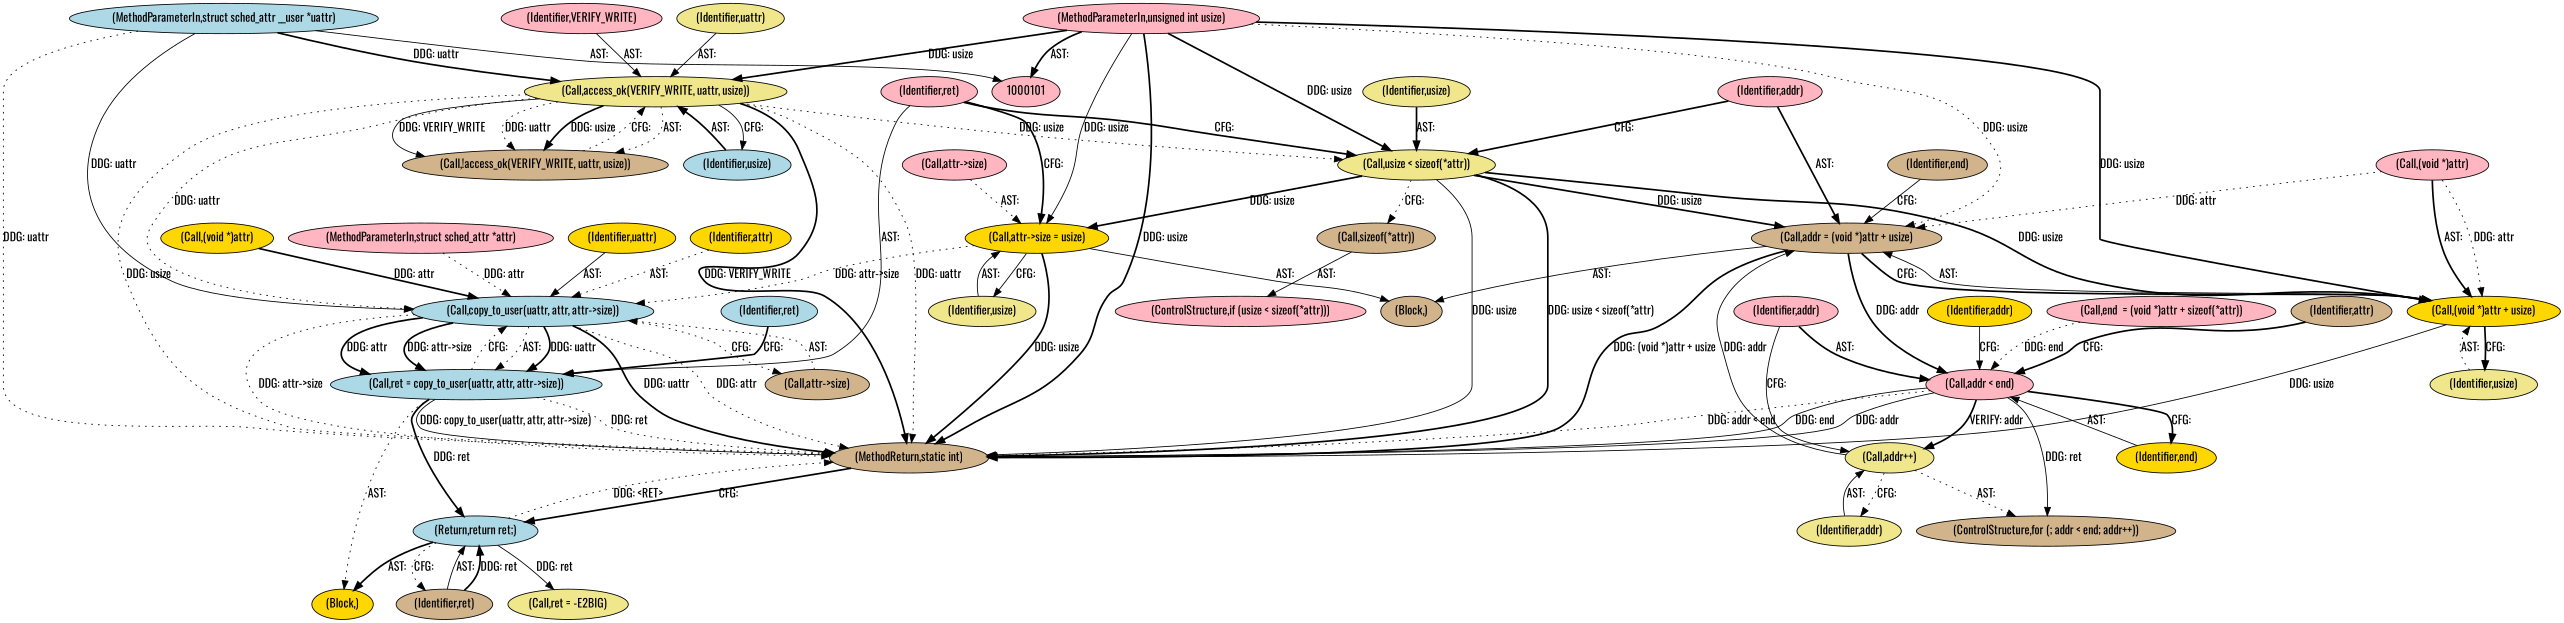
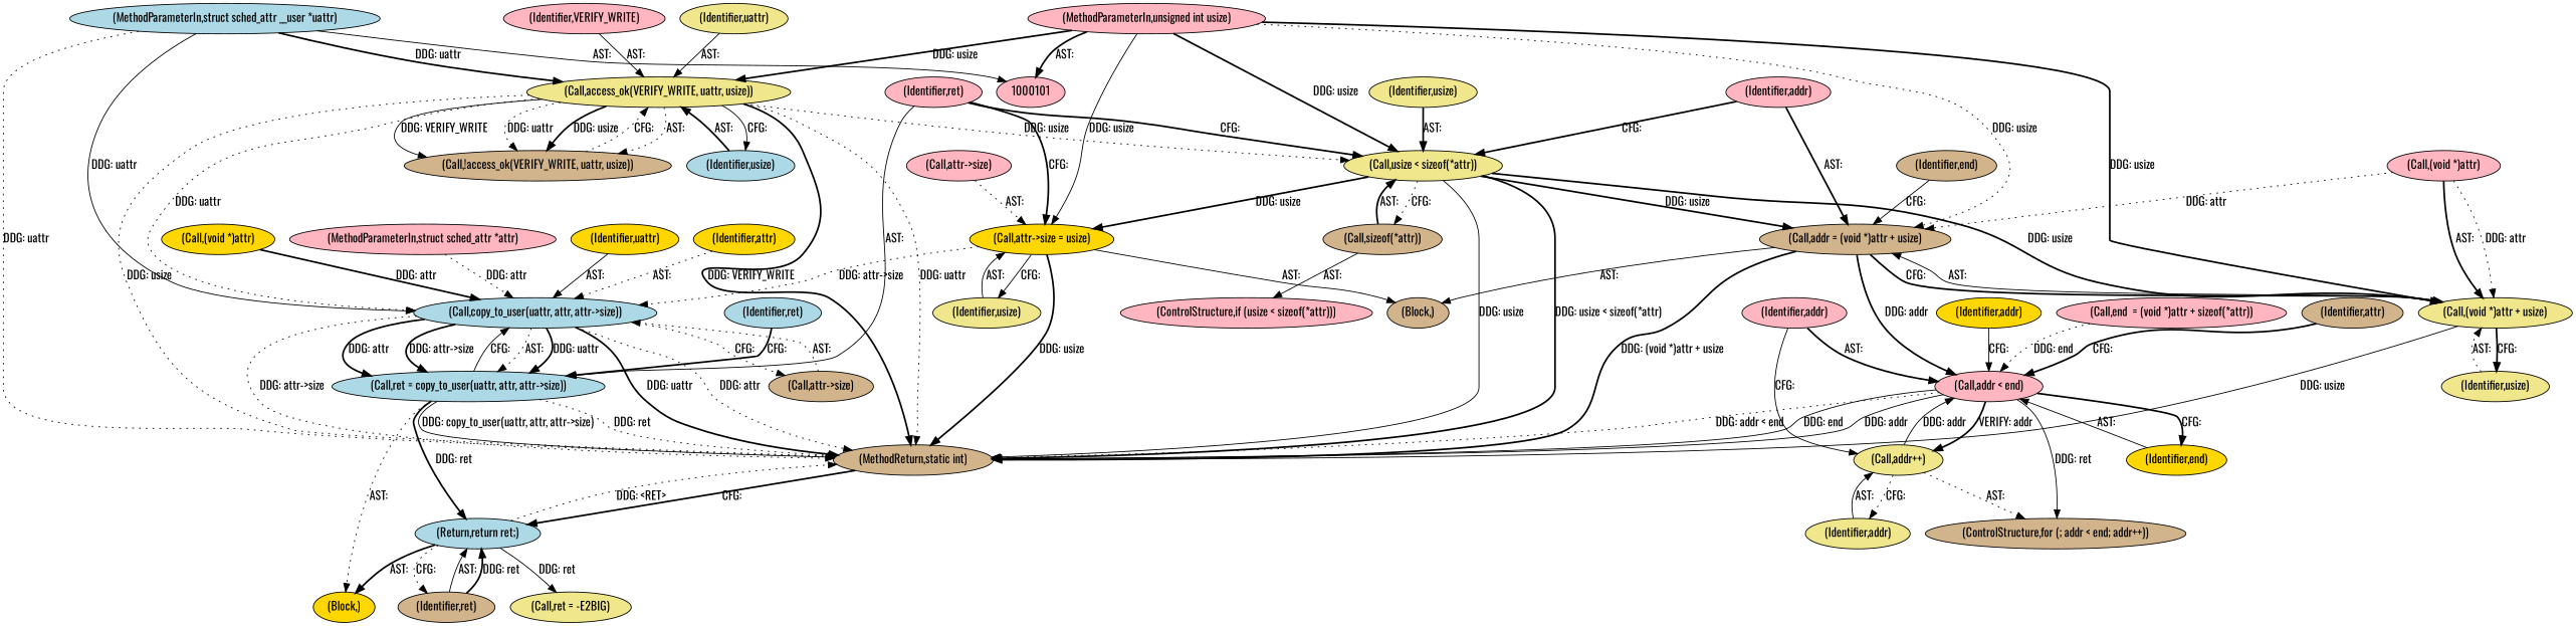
  digraph {
    fontname=Oswald
    node [fillcolor=lightpink fontname=Oswald style=filled]
    edge [fontname=Oswald style=bold]
    n1 [fillcolor=khaki label="(Call,usize < sizeof(*attr))"]
    n2 [fillcolor=tan label="(Call,addr = (void *)attr + usize)"]
-   n3 [fillcolor=gold label="(Call,(void *)attr + usize)"]
+   n3 [fillcolor=khaki label="(Call,(void *)attr + usize)"]
    n4 [fillcolor=gold label="(Call,attr->size = usize)"]
    n5 [fillcolor=tan label="(Call,sizeof(*attr))"]
    n6 [fillcolor=tan label="(MethodReturn,static int)"]
    n7 [label="(Call,addr < end)"]
    n8 [fillcolor=tan label="(Block,)"]
    n9 [fillcolor=khaki label="(Identifier,usize)"]
    n10 [fillcolor=lightblue label="(Call,copy_to_user(uattr, attr, attr->size))"]
    n11 [fillcolor=khaki label="(Identifier,usize)"]
    n12 [label="(ControlStructure,if (usize < sizeof(*attr)))"]
    n13 [fillcolor=lightblue label="(Return,return ret;)"]
    n14 [fillcolor=khaki label="(Call,access_ok(VERIFY_WRITE, uattr, usize))"]
    n15 [fillcolor=tan label="(Call,!access_ok(VERIFY_WRITE, uattr, usize))"]
    n16 [fillcolor=lightblue label="(Identifier,usize)"]
    n17 [fillcolor=lightblue label="(Call,ret = copy_to_user(uattr, attr, attr->size))"]
    n18 [fillcolor=tan label="(Call,attr->size)"]
    n19 [fillcolor=lightblue label="(MethodParameterIn,struct sched_attr __user *uattr)"]
    1000101
    n21 [label="(MethodParameterIn,unsigned int usize)"]
    n22 [fillcolor=khaki label="(Call,addr++)"]
    n23 [fillcolor=tan label="(ControlStructure,for (; addr < end; addr++))"]
    n24 [fillcolor=gold label="(Identifier,end)"]
    n25 [fillcolor=khaki label="(Identifier,addr)"]
    n26 [fillcolor=gold label="(Block,)"]
    n27 [fillcolor=tan label="(Identifier,ret)"]
    n28 [fillcolor=khaki label="(Call,ret = -E2BIG)"]
    n29 [fillcolor=tan label="(Identifier,end)"]
    n30 [label="(Identifier,addr)"]
    n31 [fillcolor=gold label="(Identifier,attr)"]
    n32 [label="(Call,(void *)attr)"]
    n33 [fillcolor=gold label="(Identifier,addr)"]
    n34 [fillcolor=khaki label="(Identifier,usize)"]
    n35 [fillcolor=lightblue label="(Identifier,ret)"]
    n36 [label="(Identifier,VERIFY_WRITE)"]
    n37 [label="(Identifier,addr)"]
    n38 [fillcolor=gold label="(Call,(void *)attr)"]
    n39 [label="(MethodParameterIn,struct sched_attr *attr)"]
    n40 [fillcolor=khaki label="(Identifier,uattr)"]
    n41 [label="(Identifier,ret)"]
    n42 [label="(Call,attr->size)"]
    n43 [label="(Call,end  = (void *)attr + sizeof(*attr))"]
    n44 [fillcolor=tan label="(Identifier,attr)"]
    n45 [fillcolor=gold label="(Identifier,uattr)"]
    n1 -> n2 [label="DDG: usize"]
    n1 -> n3 [label="DDG: usize"]
    n1 -> n4 [label="DDG: usize"]
    n1 -> n5 [label="CFG: " style=dotted]
    n1 -> n6 [label="DDG: usize" style=solid]
    n1 -> n6 [label="DDG: usize < sizeof(*attr)"]
    n2 -> n3 [label="CFG: "]
    n2 -> n6 [label="DDG: (void *)attr + usize"]
    n2 -> n7 [label="DDG: addr"]
    n2 -> n8 [label="AST: " style=solid]
    n3 -> n2 [label="AST: " style=solid]
    n3 -> n6 [label="DDG: usize" style=solid]
    n3 -> n9 [label="CFG: "]
    n4 -> n6 [label="DDG: usize"]
    n4 -> n8 [label="AST: " style=solid]
    n4 -> n10 [label="DDG: attr->size" style=dotted]
    n4 -> n11 [label="CFG: " style=solid]
+   n5 -> n1 [label="AST: "]
    n5 -> n12 [label="AST: " style=solid]
    n6 -> n13 [label="CFG: "]
    n7 -> n6 [label="DDG: addr < end" style=dotted]
    n7 -> n6 [label="DDG: end" style=solid]
    n7 -> n6 [label="DDG: addr" style=solid]
    n7 -> n22 [label="VERIFY: addr"]
    n7 -> n23 [label="DDG: ret" style=solid]
    n7 -> n24 [label="CFG: "]
    n9 -> n3 [label="AST: " style=dotted]
    n10 -> n6 [label="DDG: attr->size" style=dotted]
    n10 -> n6 [label="DDG: uattr"]
    n10 -> n6 [label="DDG: attr" style=dotted]
    n10 -> n17 [label="AST: " style=dotted]
    n10 -> n17 [label="DDG: uattr"]
    n10 -> n17 [label="DDG: attr"]
    n10 -> n17 [label="DDG: attr->size"]
    n10 -> n18 [label="CFG: " style=dotted]
    n11 -> n4 [label="AST: " style=solid]
    n13 -> n6 [label="DDG: <RET>" style=dotted]
    n13 -> n26 [label="AST: "]
    n13 -> n27 [label="CFG: " style=dotted]
    n13 -> n28 [label="DDG: ret" style=solid]
    n14 -> n1 [label="DDG: usize" style=dotted]
    n14 -> n6 [label="DDG: usize" style=dotted]
    n14 -> n6 [label="DDG: VERIFY_WRITE"]
    n14 -> n6 [label="DDG: uattr" style=dotted]
    n14 -> n10 [label="DDG: uattr" style=dotted]
    n14 -> n15 [label="AST: " style=dotted]
    n14 -> n15 [label="DDG: VERIFY_WRITE" style=solid]
    n14 -> n15 [label="DDG: uattr" style=dotted]
    n14 -> n15 [label="DDG: usize"]
    n14 -> n16 [label="CFG: " style=solid]
    n15 -> n14 [label="CFG: " style=dotted]
    n16 -> n14 [label="AST: "]
    n17 -> n6 [label="DDG: copy_to_user(uattr, attr, attr->size)" style=solid]
    n17 -> n6 [label="DDG: ret" style=dotted]
-   n17 -> n10 [label="CFG: " style=dotted]
+   n17 -> n10 [label="CFG: " style=solid]
    n17 -> n13 [label="DDG: ret"]
    n17 -> n26 [label="AST: " style=dotted]
    n18 -> n10 [label="AST: " style=dotted]
    n19 -> n6 [label="DDG: uattr" style=dotted]
    n19 -> n10 [label="DDG: uattr" style=solid]
    n19 -> n14 [label="DDG: uattr"]
    n19 -> 1000101 [label="AST: " style=solid]
    n21 -> n1 [label="DDG: usize"]
    n21 -> n2 [label="DDG: usize" style=dotted]
    n21 -> n3 [label="DDG: usize"]
    n21 -> n4 [label="DDG: usize" style=solid]
-   n21 -> n6 [label="DDG: usize"]
    n21 -> n14 [label="DDG: usize"]
    n21 -> 1000101 [label="AST: "]
-   n22 -> n2 [label="DDG: addr" style=solid]
+   n22 -> n7 [label="DDG: addr" style=solid]
    n22 -> n23 [label="AST: " style=dotted]
    n22 -> n25 [label="CFG: " style=dotted]
    n24 -> n7 [label="AST: " style=solid]
    n25 -> n22 [label="AST: " style=solid]
    n27 -> n13 [label="AST: " style=solid]
    n27 -> n13 [label="DDG: ret"]
    n29 -> n2 [label="CFG: " style=solid]
    n30 -> n7 [label="AST: "]
    n30 -> n22 [label="CFG: " style=solid]
    n31 -> n10 [label="AST: " style=dotted]
    n32 -> n2 [label="DDG: attr" style=dotted]
    n32 -> n3 [label="AST: "]
    n32 -> n3 [label="DDG: attr" style=dotted]
    n33 -> n7 [label="CFG: " style=solid]
    n34 -> n1 [label="AST: "]
    n35 -> n17 [label="CFG: "]
    n36 -> n14 [label="AST: " style=solid]
    n37 -> n1 [label="CFG: "]
    n37 -> n2 [label="AST: "]
    n38 -> n10 [label="DDG: attr"]
    n39 -> n10 [label="DDG: attr" style=dotted]
    n40 -> n14 [label="AST: " style=solid]
    n41 -> n1 [label="CFG: "]
    n41 -> n4 [label="CFG: "]
    n41 -> n17 [label="AST: " style=solid]
    n42 -> n4 [label="AST: " style=dotted]
    n43 -> n7 [label="DDG: end" style=dotted]
    n44 -> n7 [label="CFG: "]
    n45 -> n10 [label="AST: " style=solid]
  }
